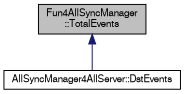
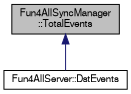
  digraph {
    rankdir=TB
    node [color=black fontname=FreeSans fontsize=10 shape=record]
    n1 [fillcolor=grey75 fontcolor=black height=0.2 label="Fun4AllSyncManager\l::TotalEvents" style=filled width=0.4]
-   n2 [height=0.2 label="AllSyncManager4AllServer::DstEvents" width=0.4]
+   n2 [height=0.2 label="Fun4AllServer::DstEvents" width=0.4]
    n1 -> n2 [color=midnightblue dir=back fontname=FreeSans fontsize=10 labelfontname=FreeSans labelfontsize=10 style=solid]
  }
